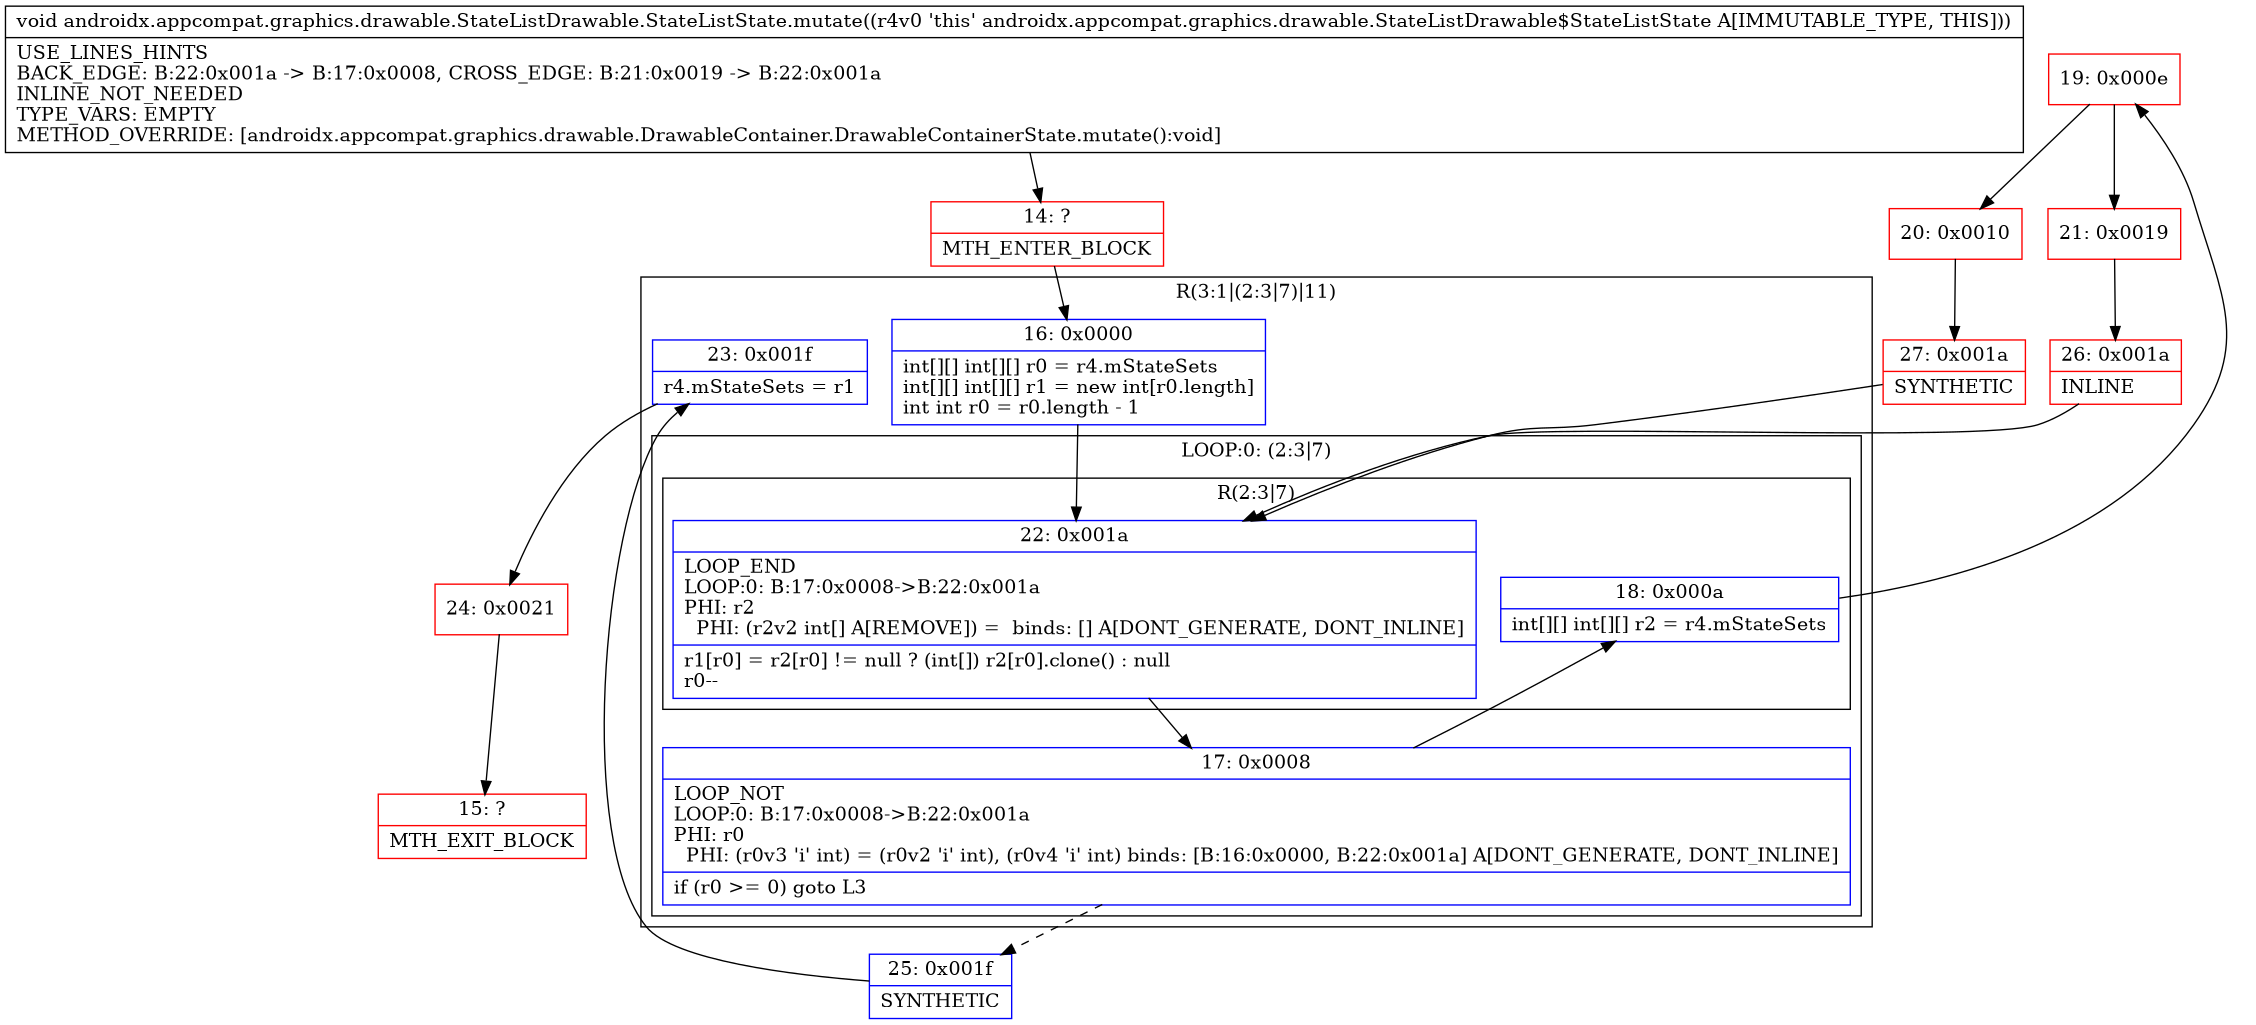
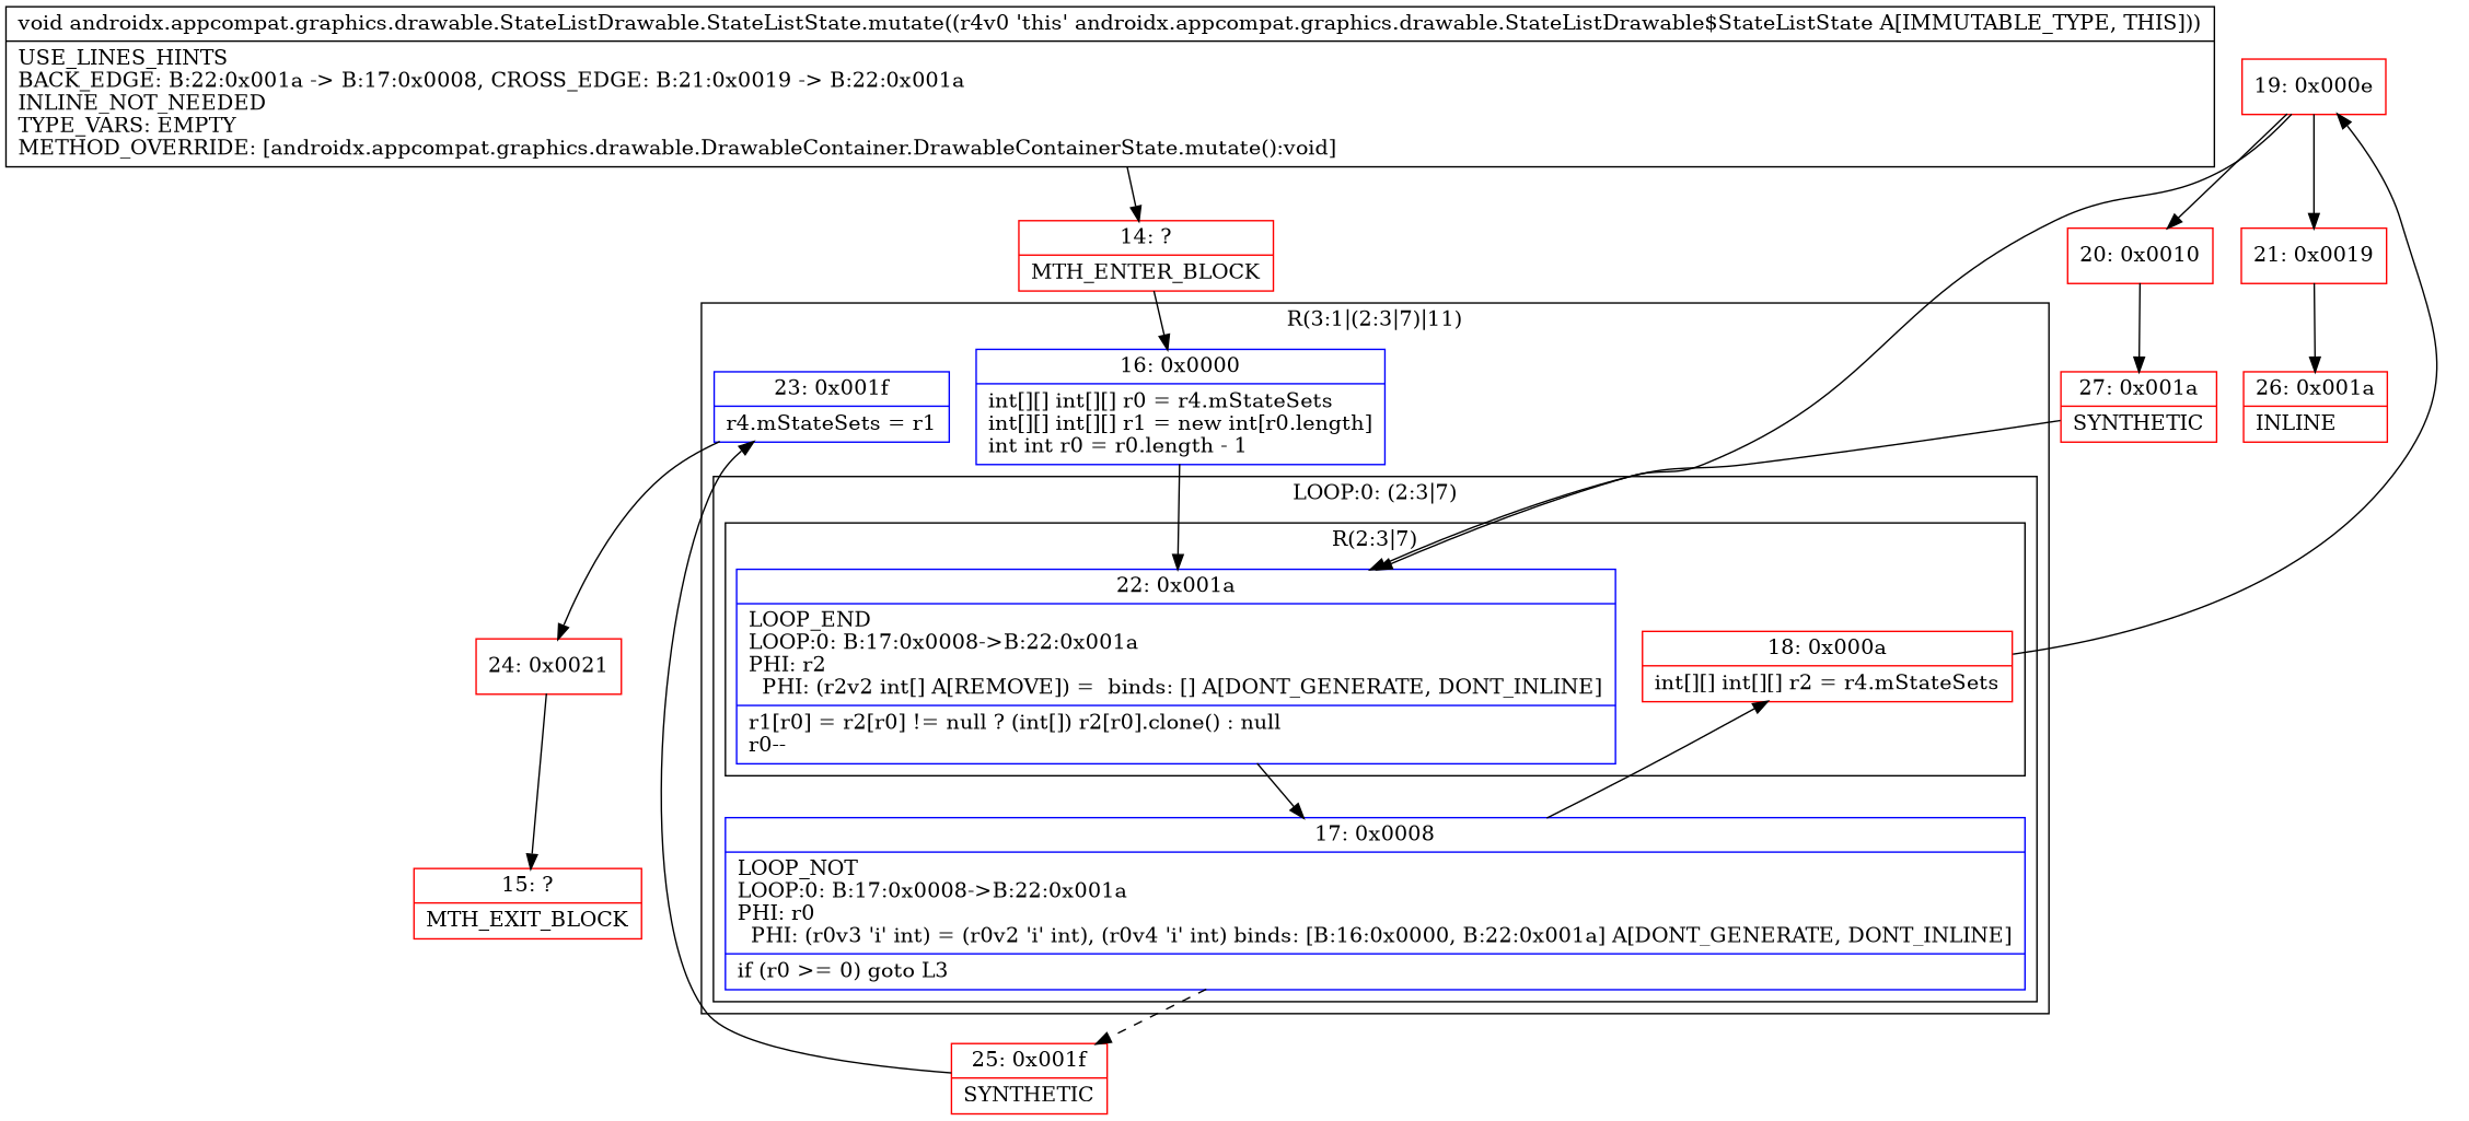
  digraph {
    node [color=red shape=record]
-   n1 [color=blue label="{18\:\ 0x000a|int[][] int[][] r2 = r4.mStateSets\l}"]
+   n1 [label="{18\:\ 0x000a|int[][] int[][] r2 = r4.mStateSets\l}"]
    n2 [color=blue label="{22\:\ 0x001a|LOOP_END\lLOOP:0: B:17:0x0008\-\>B:22:0x001a\lPHI: r2 \l  PHI: (r2v2 int[] A[REMOVE]) =  binds: [] A[DONT_GENERATE, DONT_INLINE]\l|r1[r0] = r2[r0] != null ? (int[]) r2[r0].clone() : null\lr0\-\-\l}"]
    n3 [color=blue label="{17\:\ 0x0008|LOOP_NOT\lLOOP:0: B:17:0x0008\-\>B:22:0x001a\lPHI: r0 \l  PHI: (r0v3 'i' int) = (r0v2 'i' int), (r0v4 'i' int) binds: [B:16:0x0000, B:22:0x001a] A[DONT_GENERATE, DONT_INLINE]\l|if (r0 \>= 0) goto L3\l}"]
    n4 [color=blue label="{16\:\ 0x0000|int[][] int[][] r0 = r4.mStateSets\lint[][] int[][] r1 = new int[r0.length]\lint int r0 = r0.length \- 1\l}"]
    n5 [color=blue label="{23\:\ 0x001f|r4.mStateSets = r1\l}"]
    n6 [label="{19\:\ 0x000e}"]
-   n7 [color=blue label="{25\:\ 0x001f|SYNTHETIC\l}"]
+   n7 [label="{25\:\ 0x001f|SYNTHETIC\l}"]
    n8 [label="{24\:\ 0x0021}"]
    n9 [label="{20\:\ 0x0010}"]
    n10 [label="{21\:\ 0x0019}"]
    n11 [label="{15\:\ ?|MTH_EXIT_BLOCK\l}"]
    n12 [label="{14\:\ ?|MTH_ENTER_BLOCK\l}"]
    n13 [label="{27\:\ 0x001a|SYNTHETIC\l}"]
    n14 [label="{26\:\ 0x001a|INLINE\l}"]
    n15 [label="{void androidx.appcompat.graphics.drawable.StateListDrawable.StateListState.mutate((r4v0 'this' androidx.appcompat.graphics.drawable.StateListDrawable$StateListState A[IMMUTABLE_TYPE, THIS]))  | USE_LINES_HINTS\lBACK_EDGE: B:22:0x001a \-\> B:17:0x0008, CROSS_EDGE: B:21:0x0019 \-\> B:22:0x001a\lINLINE_NOT_NEEDED\lTYPE_VARS: EMPTY\lMETHOD_OVERRIDE: [androidx.appcompat.graphics.drawable.DrawableContainer.DrawableContainerState.mutate():void]\l}" color=""]
    subgraph cluster_1 {
      label="R(3:1|(2:3|7)|11)"
      n4
      n5
      subgraph cluster_2 {
        label="LOOP:0: (2:3|7)"
        n3
        subgraph cluster_3 {
          label="R(2:3|7)"
          n1
          n2
        }
      }
    }
    n1 -> n6
    n2 -> n3
    n3 -> n1
    n3 -> n7 [style=dashed]
    n4 -> n2
    n5 -> n8
    n6 -> n9
    n6 -> n10
    n7 -> n5
    n8 -> n11
    n9 -> n13
    n10 -> n14
    n12 -> n4
    n13 -> n2
-   n14 -> n2
+   n6 -> n2
    n15 -> n12
  }
